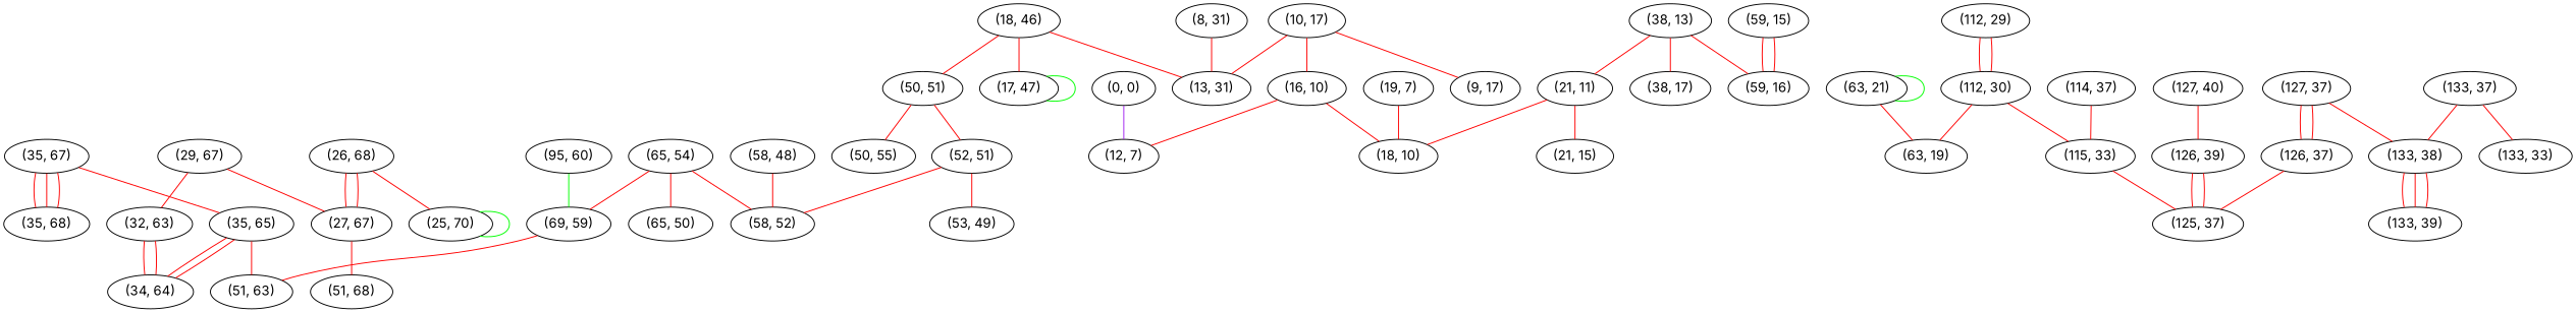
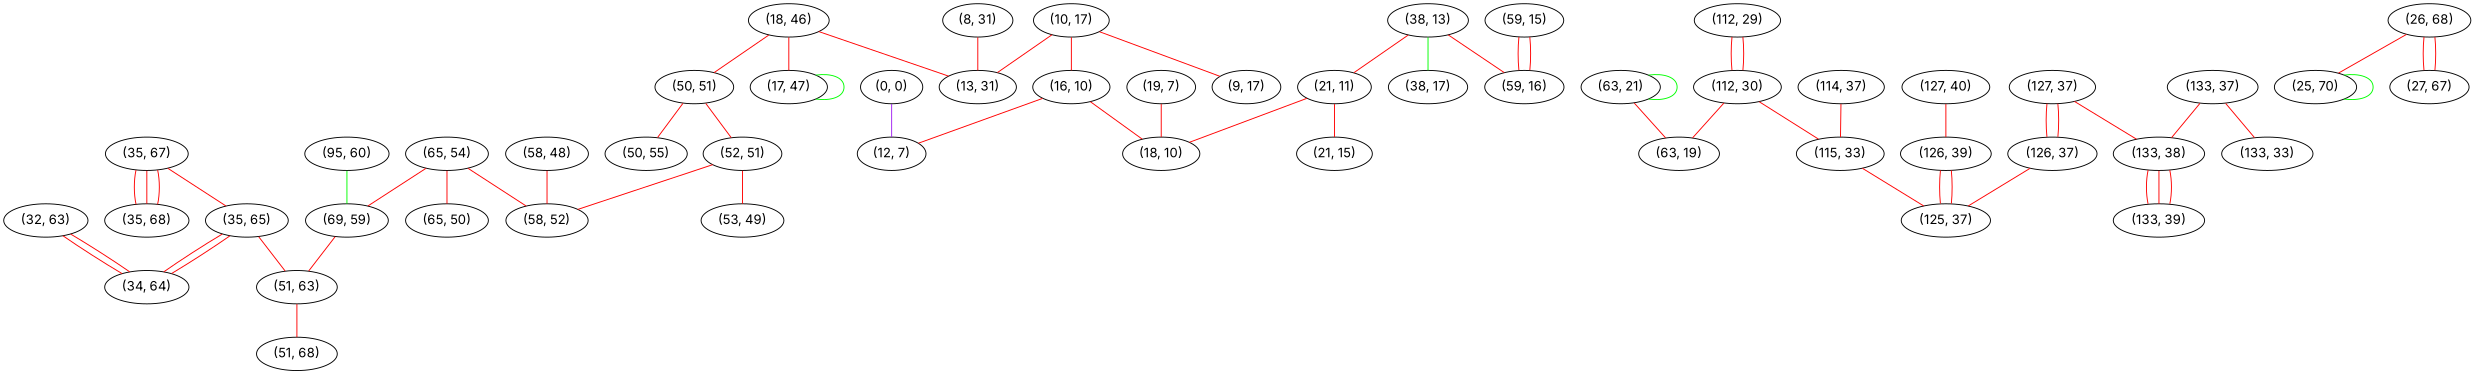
  graph {
    fontname=Inter
    node [fontname=Inter]
    edge [color=red fontname=Inter weight=1]
    "(95, 60)"
    "(69, 59)"
    "(51, 63)"
    "(65, 54)"
    "(65, 50)"
    "(58, 52)"
    "(35, 67)"
    "(35, 65)"
    "(35, 68)"
    "(34, 64)"
    "(10, 17)"
    "(16, 10)"
    "(9, 17)"
    "(13, 31)"
    "(12, 7)"
    "(18, 10)"
    "(59, 15)"
    "(59, 16)"
    "(112, 29)"
    "(112, 30)"
    "(63, 19)"
    "(115, 33)"
    "(0, 0)"
    "(26, 68)"
    "(25, 70)"
    "(27, 67)"
    "(38, 13)"
    "(38, 17)"
    "(21, 11)"
    "(21, 15)"
    "(51, 68)"
    "(63, 21)"
    "(133, 37)"
    "(133, 38)"
    "(133, 33)"
    "(133, 39)"
    "(127, 40)"
    "(126, 39)"
    "(125, 37)"
-   "(29, 67)"
    "(32, 63)"
    "(19, 7)"
    "(114, 37)"
    "(127, 37)"
    "(126, 37)"
    "(18, 46)"
    "(50, 51)"
    "(17, 47)"
    "(52, 51)"
    "(50, 55)"
    "(53, 49)"
    "(58, 48)"
    "(8, 31)"
    "(95, 60)" -- "(69, 59)" [color=green]
    "(69, 59)" -- "(51, 63)"
-   "(27, 67)" -- "(51, 68)"
+   "(51, 63)" -- "(51, 68)"
    "(65, 54)" -- "(69, 59)"
    "(65, 54)" -- "(65, 50)"
    "(65, 54)" -- "(58, 52)"
    "(35, 67)" -- "(35, 65)"
    "(35, 67)" -- "(35, 68)"
    "(35, 67)" -- "(35, 68)"
    "(35, 67)" -- "(35, 68)"
    "(35, 65)" -- "(51, 63)"
    "(35, 65)" -- "(34, 64)"
    "(35, 65)" -- "(34, 64)"
    "(10, 17)" -- "(16, 10)"
    "(10, 17)" -- "(9, 17)"
    "(10, 17)" -- "(13, 31)"
    "(16, 10)" -- "(12, 7)"
    "(16, 10)" -- "(18, 10)"
    "(59, 15)" -- "(59, 16)"
    "(59, 15)" -- "(59, 16)"
    "(112, 29)" -- "(112, 30)"
    "(112, 29)" -- "(112, 30)"
    "(112, 30)" -- "(63, 19)"
    "(112, 30)" -- "(115, 33)"
    "(115, 33)" -- "(125, 37)"
    "(0, 0)" -- "(12, 7)" [color=purple weight=4]
    "(26, 68)" -- "(25, 70)"
    "(26, 68)" -- "(27, 67)"
    "(26, 68)" -- "(27, 67)"
    "(25, 70)" -- "(25, 70)" [color=green weight=2]
    "(38, 13)" -- "(59, 16)"
-   "(38, 13)" -- "(38, 17)"
+   "(38, 13)" -- "(38, 17)" [color=green]
    "(38, 13)" -- "(21, 11)"
    "(21, 11)" -- "(18, 10)"
    "(21, 11)" -- "(21, 15)"
    "(63, 21)" -- "(63, 19)"
    "(63, 21)" -- "(63, 21)" [color=green weight=2]
    "(133, 37)" -- "(133, 38)"
    "(133, 37)" -- "(133, 33)"
    "(133, 38)" -- "(133, 39)"
    "(133, 38)" -- "(133, 39)"
    "(133, 38)" -- "(133, 39)"
    "(127, 40)" -- "(126, 39)"
    "(126, 39)" -- "(125, 37)"
    "(126, 39)" -- "(125, 37)"
-   "(29, 67)" -- "(27, 67)"
-   "(29, 67)" -- "(32, 63)"
    "(32, 63)" -- "(34, 64)"
    "(32, 63)" -- "(34, 64)"
    "(19, 7)" -- "(18, 10)"
    "(114, 37)" -- "(115, 33)"
    "(127, 37)" -- "(133, 38)"
    "(127, 37)" -- "(126, 37)"
    "(127, 37)" -- "(126, 37)"
    "(126, 37)" -- "(125, 37)"
    "(18, 46)" -- "(13, 31)"
    "(18, 46)" -- "(50, 51)"
    "(18, 46)" -- "(17, 47)"
    "(50, 51)" -- "(52, 51)"
    "(50, 51)" -- "(50, 55)"
    "(17, 47)" -- "(17, 47)" [color=green weight=2]
    "(52, 51)" -- "(58, 52)"
    "(52, 51)" -- "(53, 49)"
    "(58, 48)" -- "(58, 52)"
    "(8, 31)" -- "(13, 31)"
  }
